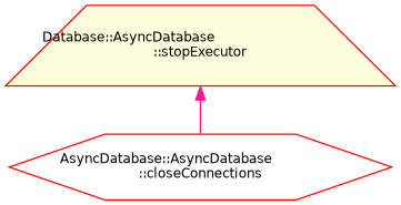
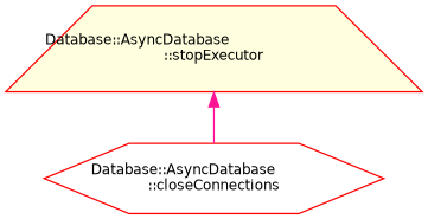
  digraph {
    rankdir=TB
    node [color=red fontname=Helvetica fontsize=10 style=filled]
    n1 [fillcolor=lightyellow fontcolor=black height=0.2 label="Database::AsyncDatabase\l::stopExecutor" shape=trapezium width=0.4]
-   n2 [fillcolor=white height=0.2 label="AsyncDatabase::AsyncDatabase\l::closeConnections" shape=hexagon width=0.4]
+   n2 [fillcolor=white height=0.2 label="Database::AsyncDatabase\l::closeConnections" shape=hexagon width=0.4]
    n1 -> n2 [color=deeppink dir=back fontname=Helvetica fontsize=10 labelfontname=Helvetica labelfontsize=10 style=solid]
  }
